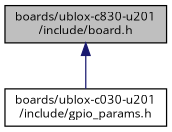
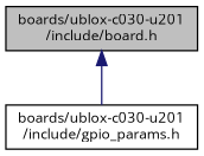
  digraph {
    fontname="Open Sans"
    node [color=black fontname="Open Sans" fontsize=10 shape=record style=filled]
-   n1 [fillcolor=grey75 fontcolor=black height=0.2 label="boards/ublox-c830-u201\l/include/board.h" width=0.4]
+   n1 [fillcolor=grey75 fontcolor=black height=0.2 label="boards/ublox-c030-u201\l/include/board.h" width=0.4]
    n2 [fillcolor=white height=0.2 label="boards/ublox-c030-u201\l/include/gpio_params.h" width=0.4]
    n1 -> n2 [color=midnightblue dir=back fontname="Open Sans" fontsize=10 labelfontname=Helvetica labelfontsize=10 style=solid]
  }
